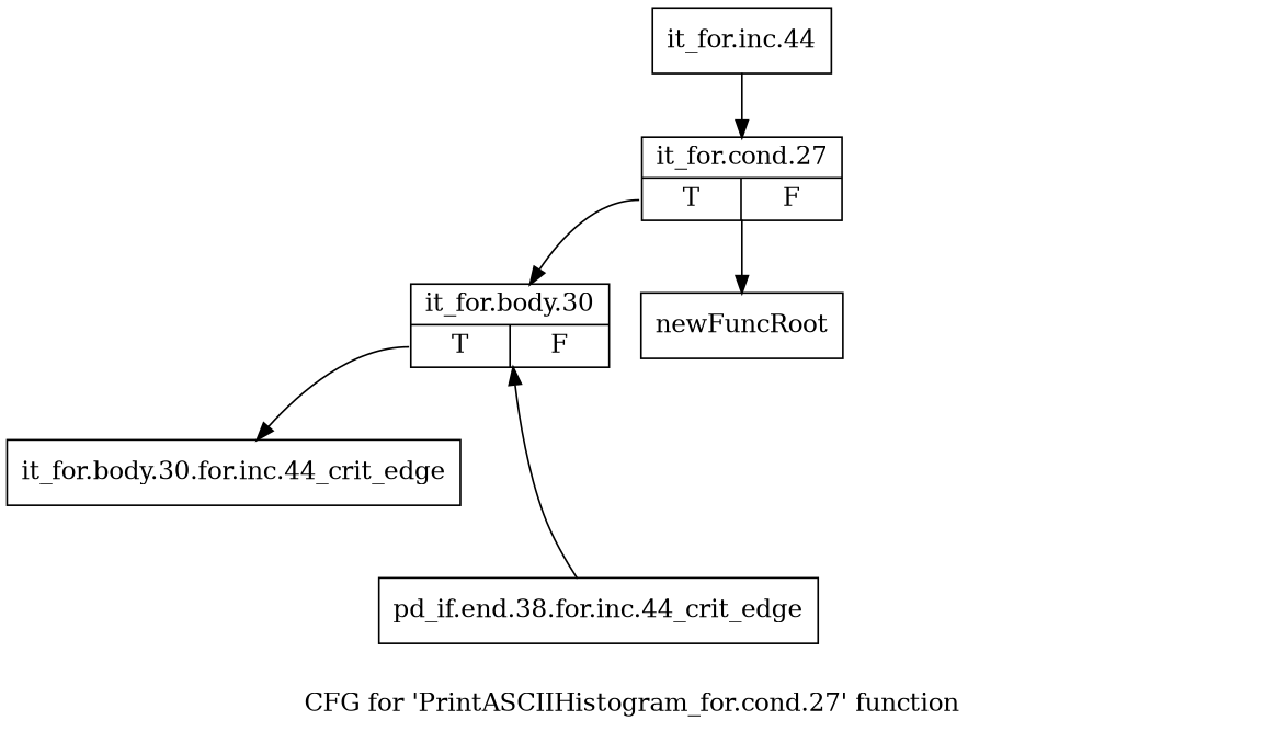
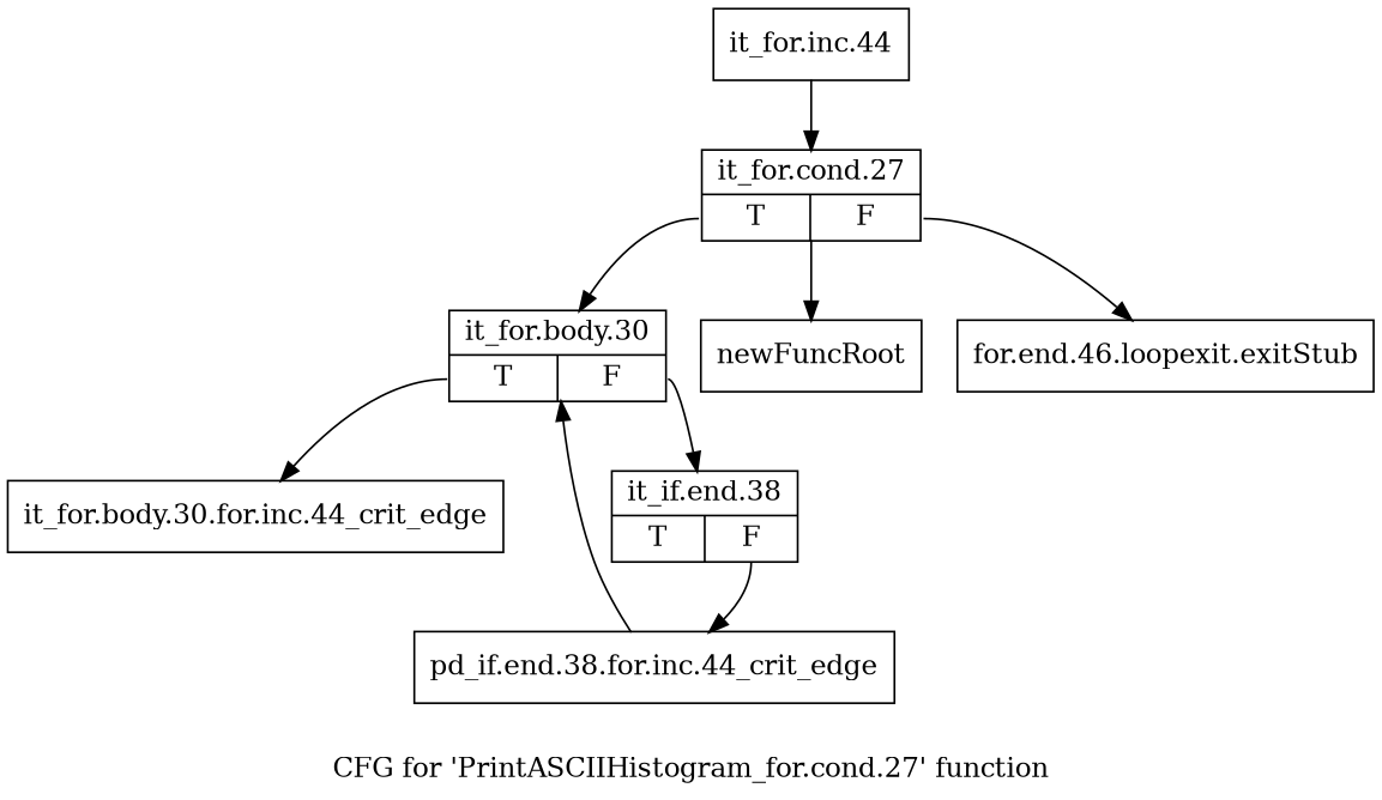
  digraph {
    label="CFG for 'PrintASCIIHistogram_for.cond.27' function"
    node [shape=record]
    n1 [label="{newFuncRoot}"]
    n2 [label="{it_for.cond.27|{<s0>T|<s1>F}}"]
+   n3 [label="{for.end.46.loopexit.exitStub}"]
    n4 [label="{it_for.body.30|{<s0>T|<s1>F}}"]
    n5 [label="{it_for.body.30.for.inc.44_crit_edge}"]
+   n6 [label="{it_if.end.38|{<s0>T|<s1>F}}"]
    n7 [label="{pd_if.end.38.for.inc.44_crit_edge}"]
    n8 [label="{it_for.inc.44}"]
    n2 -> n1
+   n2 -> n3 [tailport=s1]
    n2 -> n4 [tailport=s0]
    n4 -> n5 [tailport=s0]
+   n4 -> n6 [tailport=s1]
+   n6 -> n7 [tailport=s1]
    n7 -> n4
    n8 -> n2
  }
